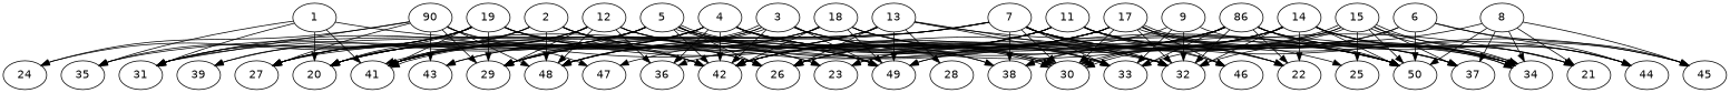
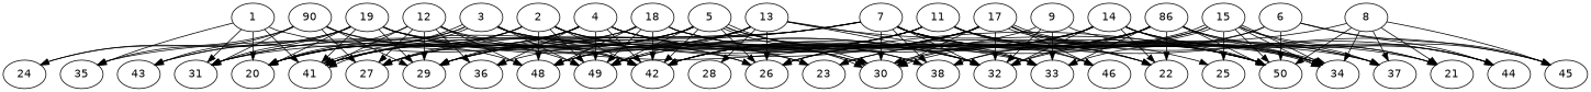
  digraph {
    fontname="DejaVu Sans"
    node [alpha=0.13 fontname="DejaVu Sans"]
    edge [fontname="DejaVu Sans"]
    1 [alpha=0.07 expect_size=41809920]
    20 [alpha=0.09 expect_size=50615296]
    23 [alpha=0.16 expect_size=26101760]
    31 [alpha=0.02 expect_size=11701248]
    35 [alpha=0.08 expect_size=18495488]
    41 [alpha=0.14 expect_size=31926272]
    2 [alpha=0.05 expect_size=28937216]
    26 [alpha=0.14 expect_size=10308608]
    27 [expect_size=25490432]
    38 [alpha=0.07 expect_size=29299712]
    42 [expect_size=36956160]
    48 [expect_size=33396736]
    49 [alpha=0.01 expect_size=49108992]
    3 [alpha=0.03 expect_size=14481408]
    21 [alpha=0.04 expect_size=43238400]
    30 [alpha=0.01 expect_size=37122048]
    37 [expect_size=44775424]
    43 [alpha=0.01 expect_size=31754240]
    4 [expect_size=31170560]
    22 [alpha=0.08 expect_size=20605952]
    29 [alpha=0.09 expect_size=12523520]
    32 [alpha=0.18 expect_size=20014080]
    36 [alpha=0.12 expect_size=11815936]
    5 [alpha=0.12 expect_size=11262976]
    33 [alpha=0.14 expect_size=38568960]
-   39 [alpha=0.04 expect_size=7513088]
    50 [alpha=0.03 expect_size=11741184]
    6 [alpha=0.09 expect_size=40637440]
    44 [alpha=0.06 expect_size=17186816]
    45 [alpha=0.02 expect_size=48133120]
    7 [alpha=0.16 expect_size=11538432]
    34 [expect_size=29420544]
    46 [alpha=0.01 expect_size=20928512]
    8 [alpha=0.11 expect_size=47367168]
    9 [alpha=0.15 expect_size=7347200]
    n36 [alpha=0.17 expect_size=38661120 label=90]
    24 [alpha=0.15 expect_size=43696128]
-   47 [alpha=0.08 expect_size=49732608]
    11 [alpha=0.10 expect_size=25025536]
    12 [alpha=0.02 expect_size=40386560]
    13 [alpha=0.07 expect_size=6109184]
    28 [alpha=0.11 expect_size=48070656]
    14 [alpha=0.16 expect_size=12935168]
    15 [alpha=0.10 expect_size=43134976]
    25 [alpha=0.17 expect_size=33312768]
    n46 [alpha=0.06 expect_size=25030656 label=86]
    17 [alpha=0.10 expect_size=45650944]
    18 [alpha=0.05 expect_size=35246080]
    19 [alpha=0.10 expect_size=14483456]
    1 -> 20
    1 -> 23
    1 -> 31
    1 -> 35
    1 -> 41
    2 -> 20
    2 -> 23
    2 -> 41
    2 -> 26
    2 -> 27
-   12 -> 38
+   2 -> 38
    2 -> 42
    2 -> 48
    2 -> 49
    3 -> 20
    3 -> 41
    3 -> 41
    3 -> 42
    3 -> 49
    3 -> 21
    3 -> 30
    3 -> 37
    3 -> 43
    4 -> 20
    4 -> 41
    4 -> 27
    4 -> 38
    4 -> 42
    4 -> 49
    4 -> 30
    4 -> 22
    4 -> 29
    4 -> 32
    4 -> 36
    5 -> 31
    5 -> 41
    5 -> 26
    5 -> 27
    5 -> 42
    5 -> 49
    5 -> 30
    5 -> 30
    5 -> 29
    5 -> 33
-   5 -> 39
    5 -> 50
    6 -> 38
    6 -> 33
    6 -> 50
    6 -> 44
    6 -> 45
    7 -> 31
    7 -> 35
    7 -> 27
    7 -> 38
    7 -> 30
    7 -> 37
    7 -> 22
    7 -> 29
    7 -> 32
    7 -> 33
    7 -> 50
    7 -> 34
    7 -> 46
    8 -> 21
    8 -> 37
    8 -> 32
    8 -> 50
    8 -> 45
    8 -> 34
    9 -> 42
    9 -> 37
    9 -> 32
    9 -> 33
    n36 -> 31
    n36 -> 27
    n36 -> 42
    n36 -> 48
    n36 -> 43
    n36 -> 29
    n36 -> 24
-   n36 -> 47
    11 -> 41
    11 -> 42
    11 -> 48
    11 -> 22
    11 -> 29
    11 -> 36
    11 -> 50
    11 -> 45
    11 -> 34
    11 -> 46
    12 -> 20
    12 -> 41
    12 -> 27
    12 -> 48
    12 -> 49
    12 -> 29
    12 -> 36
    12 -> 50
    13 -> 31
    13 -> 41
    13 -> 26
    13 -> 48
    13 -> 49
    13 -> 32
    13 -> 33
    13 -> 50
    13 -> 28
    14 -> 26
    14 -> 42
    14 -> 49
    14 -> 21
    14 -> 30
    14 -> 22
    14 -> 32
    14 -> 50
    14 -> 44
    14 -> 34
    15 -> 23
    15 -> 49
    15 -> 30
    15 -> 30
    15 -> 37
    15 -> 50
    15 -> 44
    15 -> 34
    15 -> 34
    15 -> 25
    n46 -> 23
    n46 -> 26
    n46 -> 38
    n46 -> 42
    n46 -> 21
    n46 -> 22
    n46 -> 32
    n46 -> 33
    n46 -> 50
    n46 -> 45
    n46 -> 34
-   n46 -> 47
    17 -> 20
    17 -> 26
    17 -> 42
    17 -> 48
    17 -> 30
    17 -> 29
    17 -> 32
    17 -> 50
    17 -> 44
    17 -> 34
    17 -> 34
    17 -> 46
    18 -> 20
    18 -> 42
    18 -> 48
    18 -> 49
    18 -> 43
    18 -> 32
    18 -> 33
    18 -> 25
    19 -> 20
    19 -> 31
    19 -> 35
    19 -> 41
    19 -> 26
    19 -> 42
    19 -> 29
    19 -> 32
-   19 -> 39
    19 -> 34
    19 -> 24
  }
